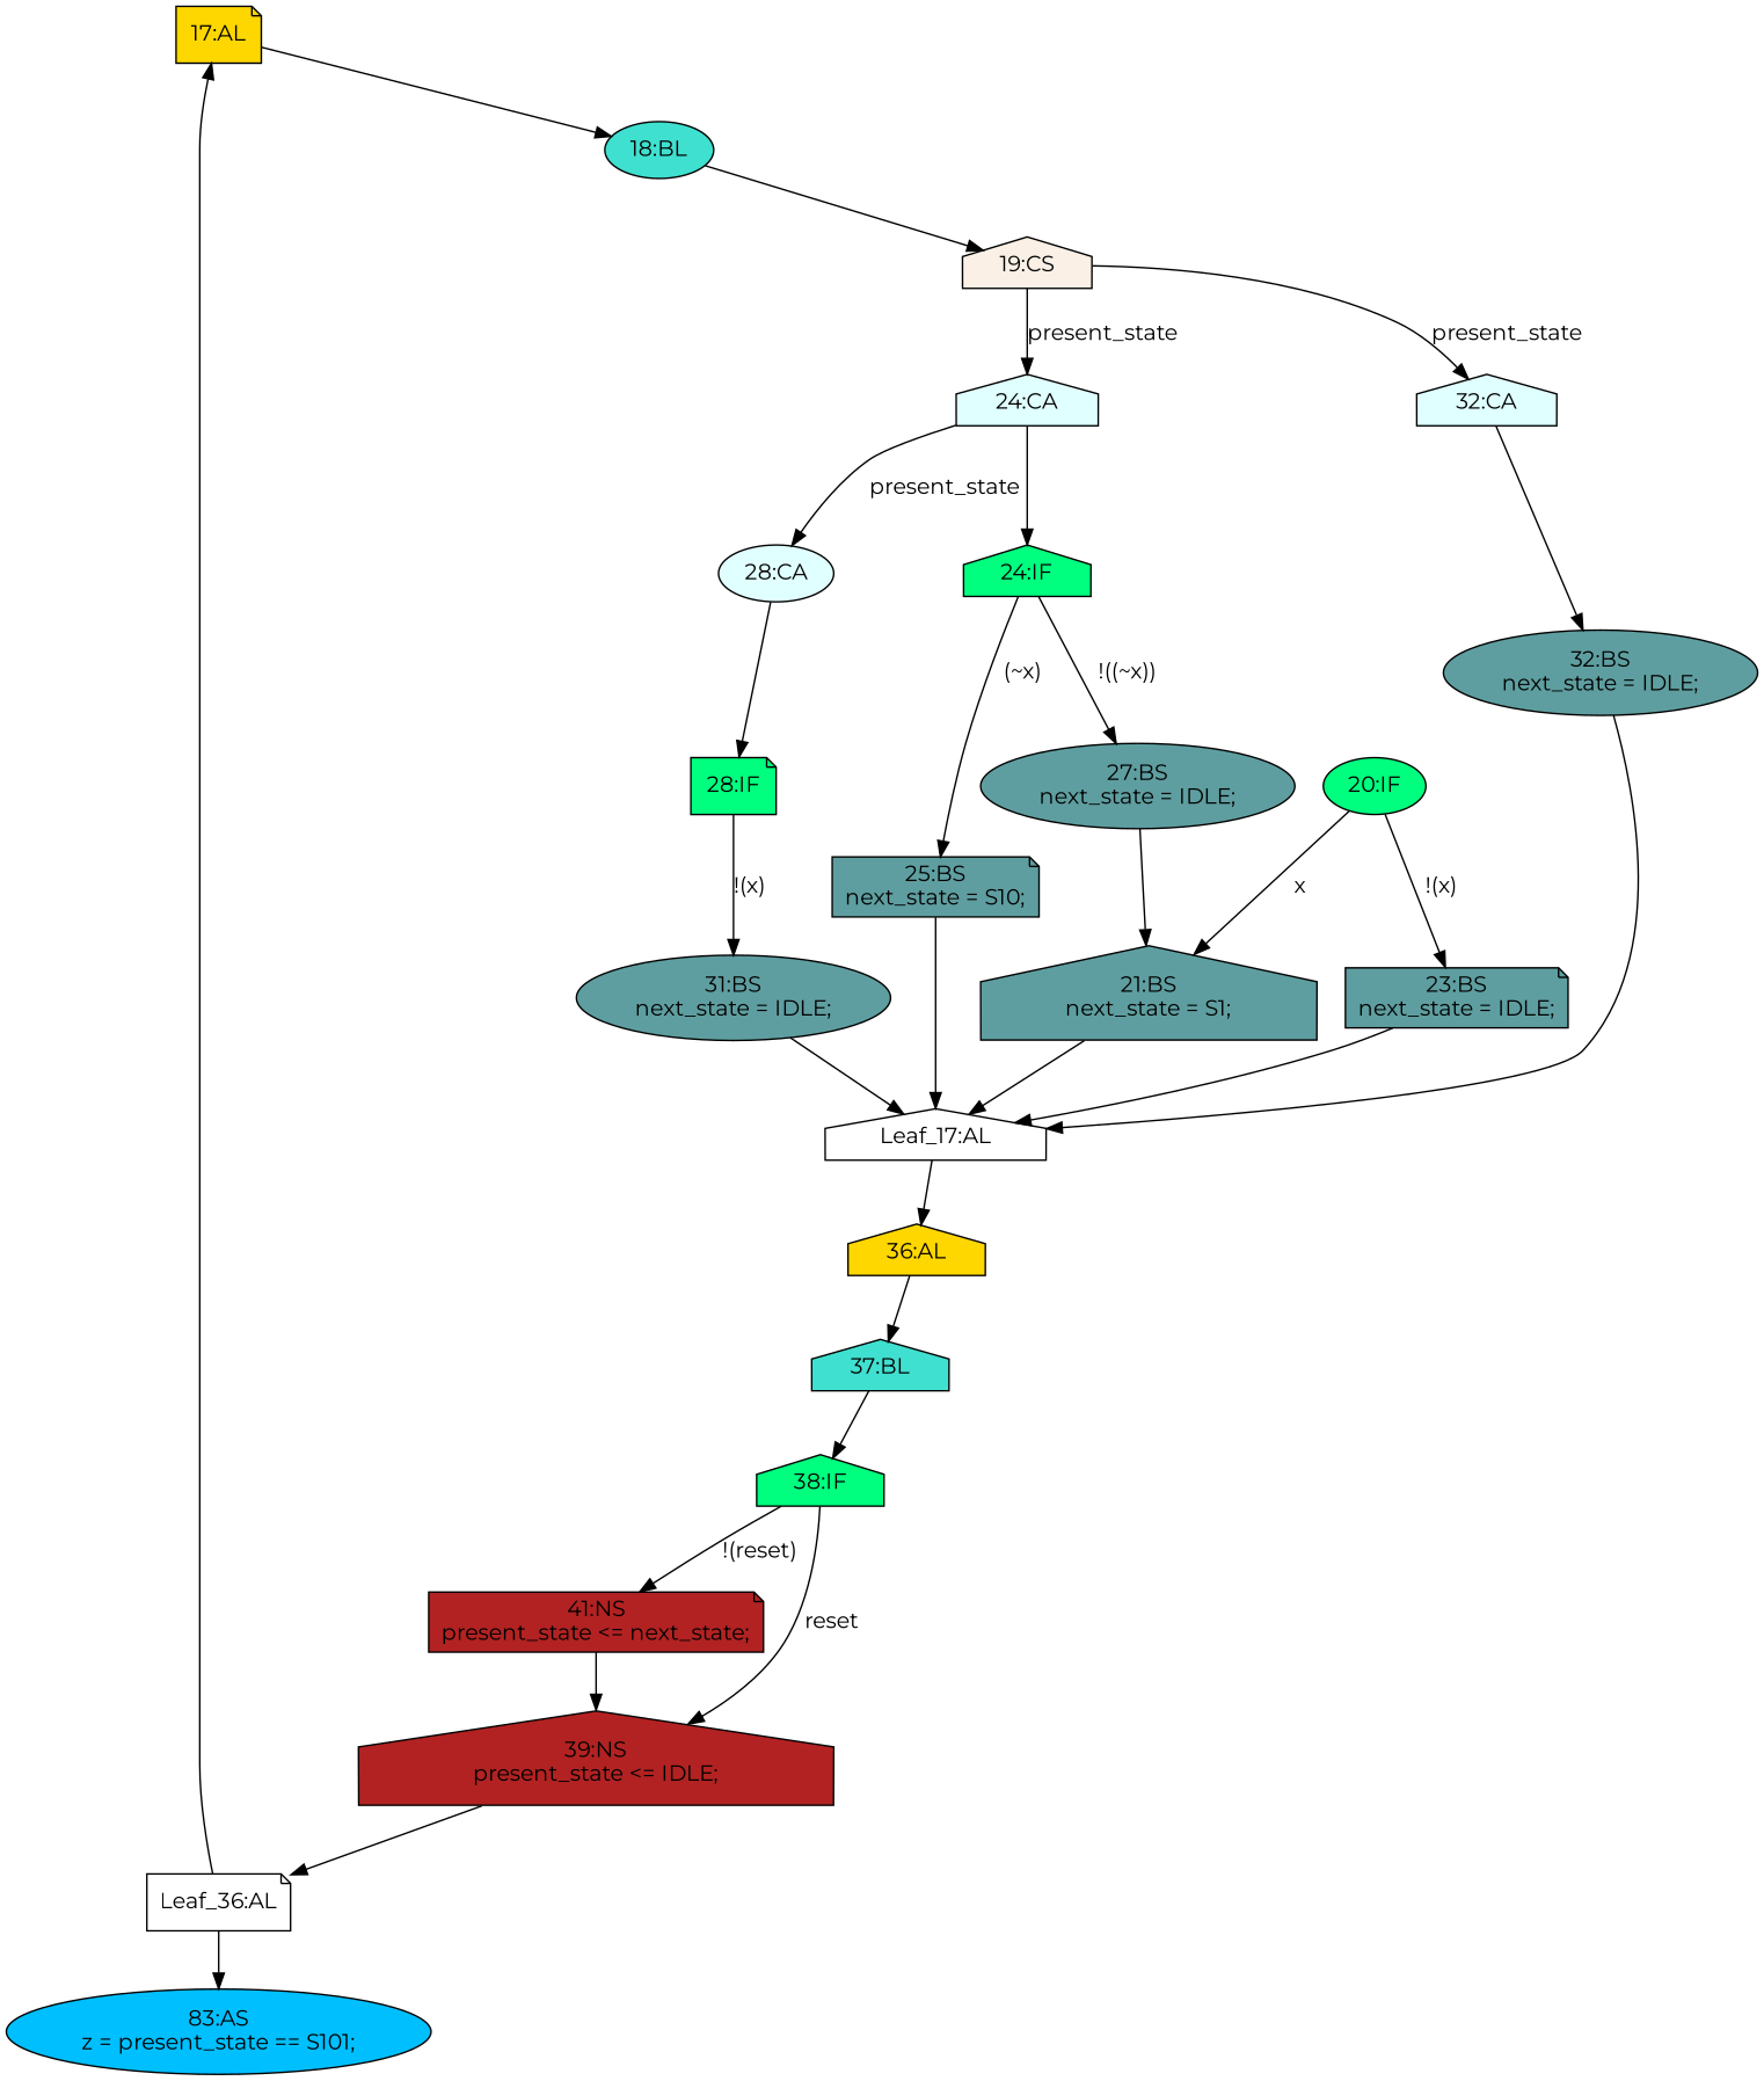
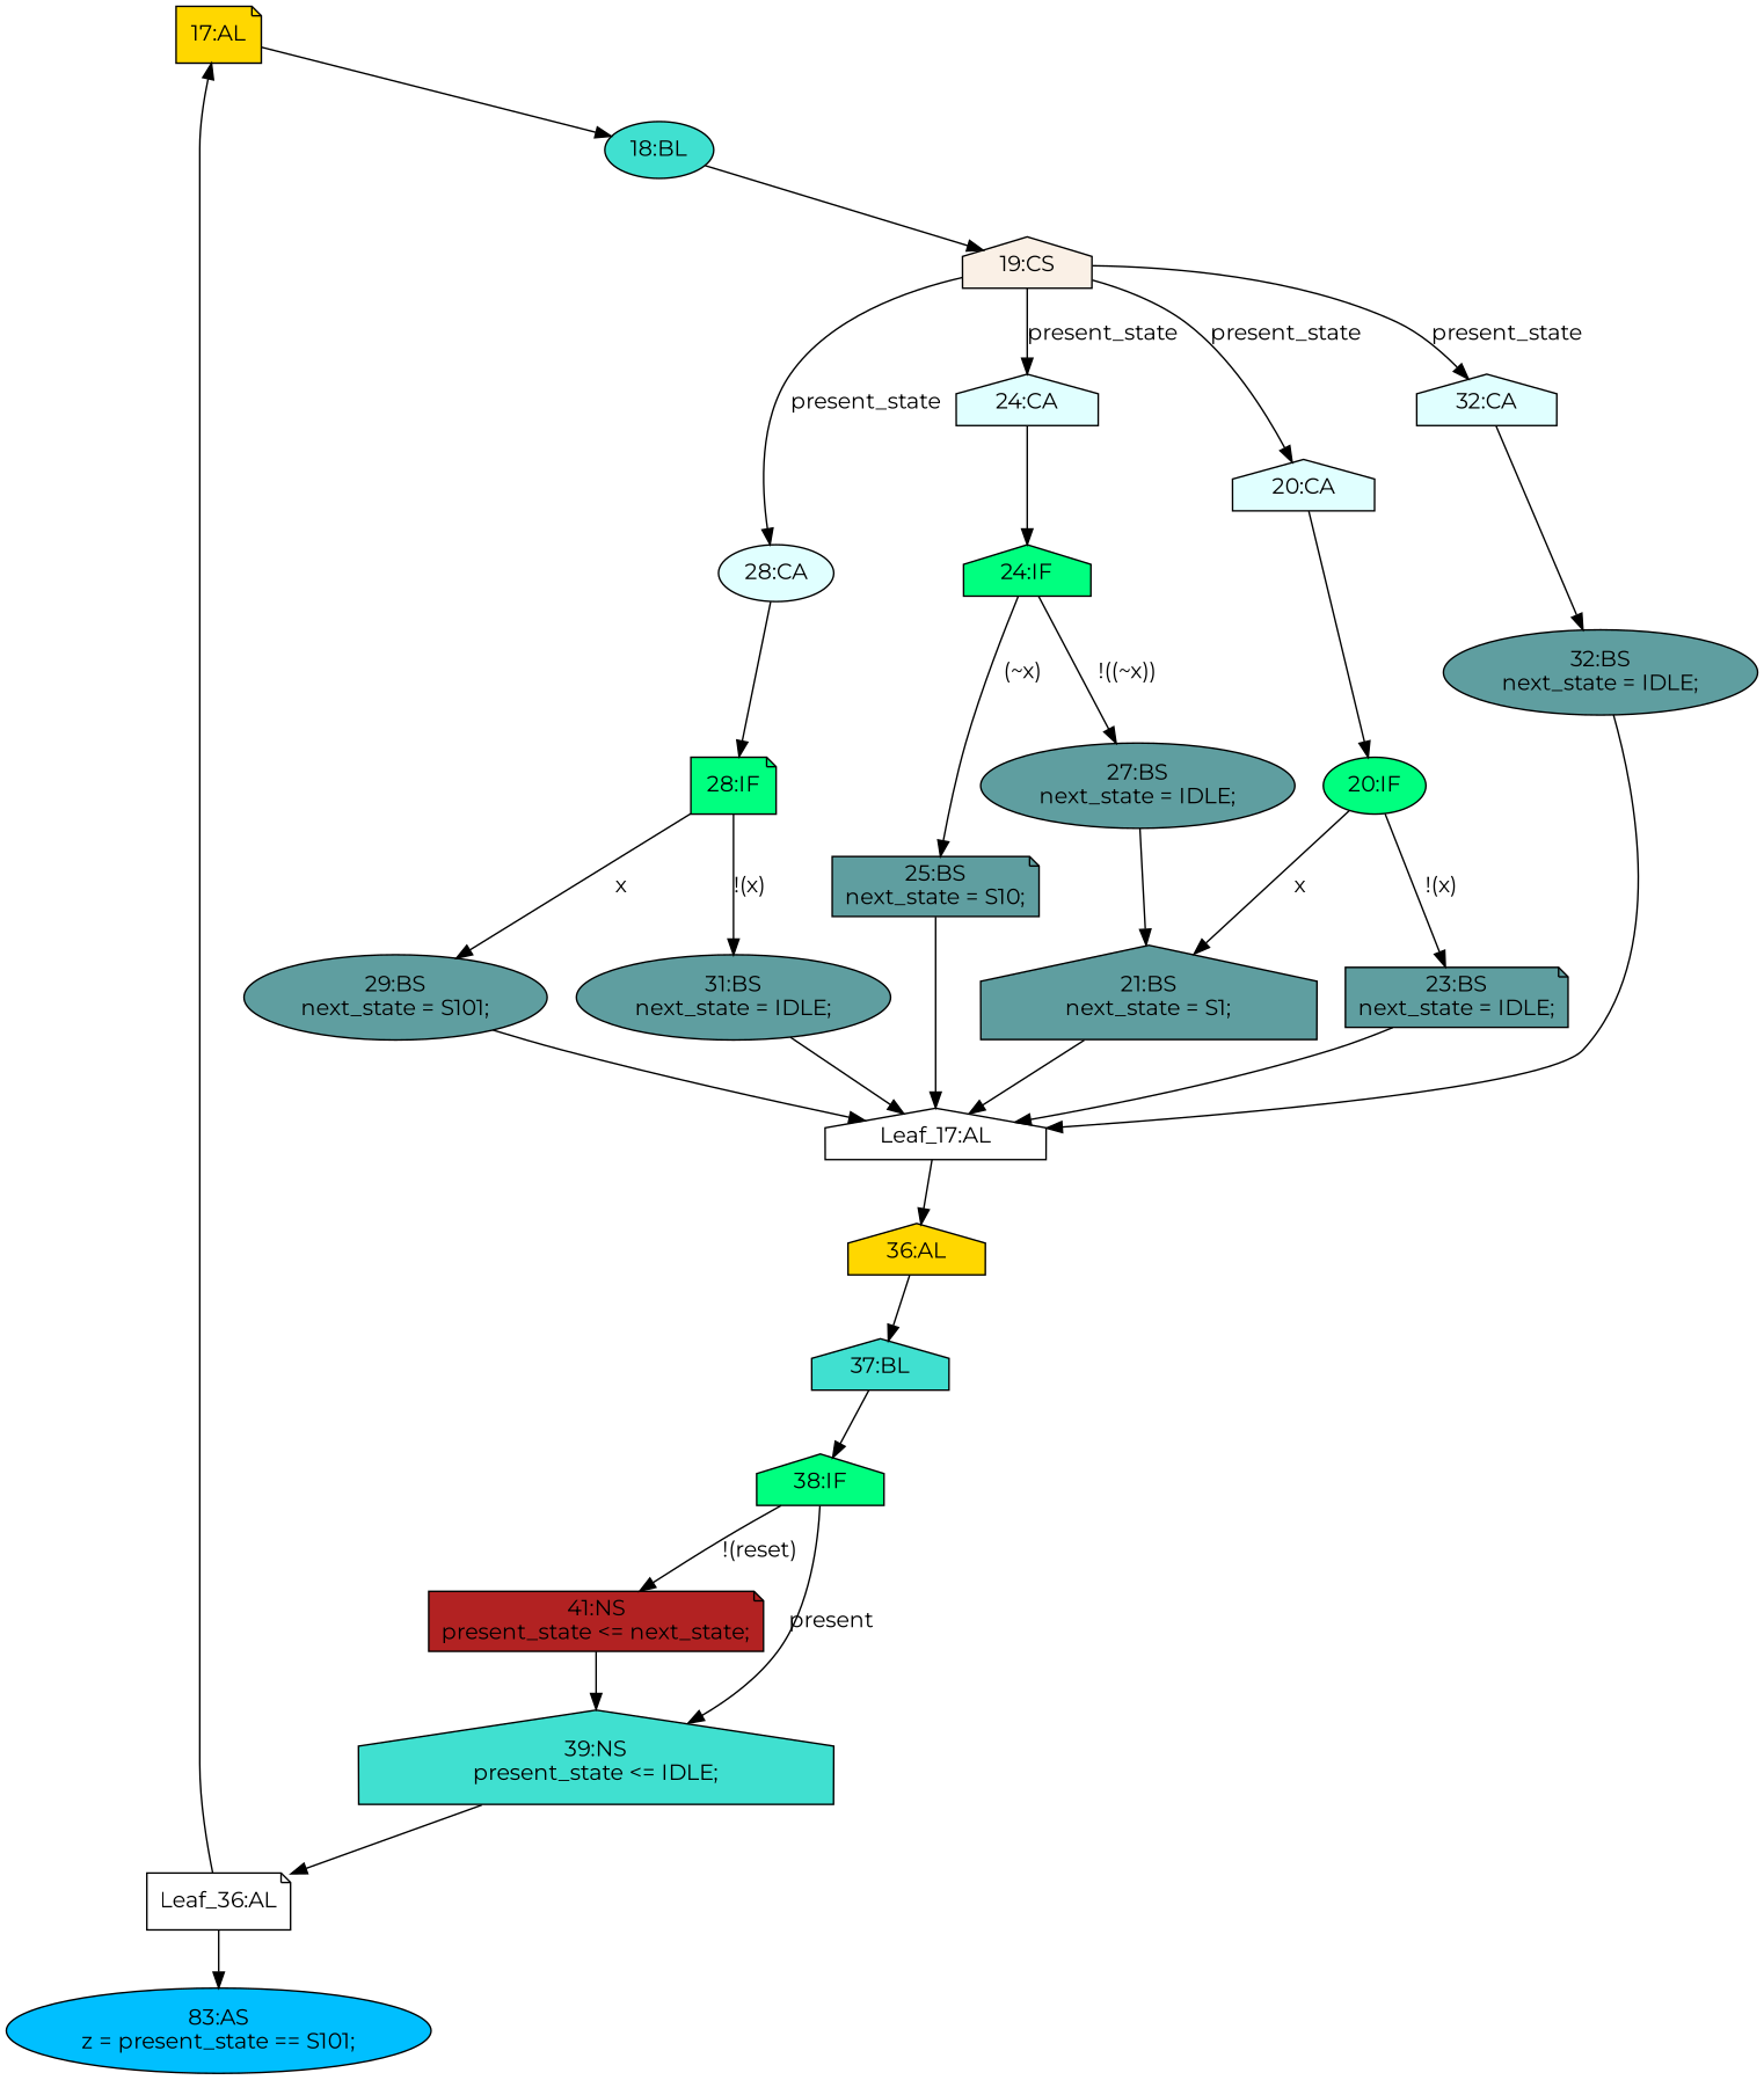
  strict digraph {
    fontname=Montserrat
    node [fillcolor=cadetblue fontname=Montserrat shape=house statements="[]" style=filled typ=BlockingSubstitution]
    edge [cond="[]" fontname=Montserrat lineno=None]
    n1 [ast="<pyverilog.vparser.ast.Always object at 0x7fd141f634d0>" clk_sens=False fillcolor=gold label="17:AL" sens="[]" shape=note typ=Always use_var="['x', 'present_state']"]
    n2 [ast="<pyverilog.vparser.ast.Block object at 0x7fd141f63610>" fillcolor=turquoise label="18:BL" shape=ellipse typ=Block]
    n3 [ast="<pyverilog.vparser.ast.CaseStatement object at 0x7fd141f66450>" fillcolor=linen label="19:CS" typ=CaseStatement]
    n4 [ast="<pyverilog.vparser.ast.Case object at 0x7fd141f71650>" fillcolor=lightcyan label="24:CA" typ=Case]
    n5 [ast="<pyverilog.vparser.ast.Case object at 0x7fd141fea1d0>" fillcolor=lightcyan label="32:CA" typ=Case]
+   n6 [ast="<pyverilog.vparser.ast.Case object at 0x7fd141f63790>" fillcolor=lightcyan label="20:CA" typ=Case]
    n7 [ast="<pyverilog.vparser.ast.Case object at 0x7fd141f66550>" fillcolor=lightcyan label="28:CA" shape=ellipse typ=Case]
    n8 [ast="<pyverilog.vparser.ast.IfStatement object at 0x7fd141f66950>" fillcolor=springgreen label="24:IF" typ=IfStatement]
    n9 [ast="<pyverilog.vparser.ast.BlockingSubstitution object at 0x7fd141f66ad0>" label="25:BS\nnext_state = S10;" shape=note statements="[<pyverilog.vparser.ast.BlockingSubstitution object at 0x7fd141f66ad0>]"]
    n10 [ast="<pyverilog.vparser.ast.BlockingSubstitution object at 0x7fd141f66f50>" label="27:BS\nnext_state = IDLE;" shape=ellipse statements="[<pyverilog.vparser.ast.BlockingSubstitution object at 0x7fd141f66f50>]"]
    n11 [def_var="['next_state']" label="Leaf_17:AL" fillcolor="" statements="" style="" typ=""]
    n12 [ast="<pyverilog.vparser.ast.BlockingSubstitution object at 0x7fd141f71450>" label="21:BS\nnext_state = S1;" statements="[<pyverilog.vparser.ast.BlockingSubstitution object at 0x7fd141f71450>]"]
    n13 [def_var="['present_state']" label="Leaf_36:AL" shape=note fillcolor="" statements="" style="" typ=""]
    n14 [ast="<pyverilog.vparser.ast.Assign object at 0x7fd141bd8390>" def_var="['z']" fillcolor=deepskyblue label="83:AS\nz = present_state == S101;" shape=ellipse typ=Assign use_var="['present_state']"]
    n15 [ast="<pyverilog.vparser.ast.IfStatement object at 0x7fd1422dee50>" fillcolor=springgreen label="28:IF" shape=note typ=IfStatement]
    n16 [ast="<pyverilog.vparser.ast.BlockingSubstitution object at 0x7fd141feaf90>" label="31:BS\nnext_state = IDLE;" shape=ellipse statements="[<pyverilog.vparser.ast.BlockingSubstitution object at 0x7fd141feaf90>]"]
+   n17 [ast="<pyverilog.vparser.ast.BlockingSubstitution object at 0x7fd141feae90>" label="29:BS\nnext_state = S101;" shape=ellipse statements="[<pyverilog.vparser.ast.BlockingSubstitution object at 0x7fd141feae90>]"]
    n18 [ast="<pyverilog.vparser.ast.Always object at 0x7fd141bd8350>" clk_sens=True fillcolor=gold label="36:AL" sens="['clk', 'reset']" typ=Always use_var="['reset', 'next_state']"]
    n19 [ast="<pyverilog.vparser.ast.BlockingSubstitution object at 0x7fd141f86510>" label="32:BS\nnext_state = IDLE;" shape=ellipse statements="[<pyverilog.vparser.ast.BlockingSubstitution object at 0x7fd141f86510>]"]
    n20 [ast="<pyverilog.vparser.ast.Block object at 0x7fd141bd8310>" fillcolor=turquoise label="37:BL" typ=Block]
    n21 [ast="<pyverilog.vparser.ast.IfStatement object at 0x7fd141f71550>" fillcolor=springgreen label="20:IF" shape=ellipse typ=IfStatement]
    n22 [ast="<pyverilog.vparser.ast.BlockingSubstitution object at 0x7fd141f7d610>" label="23:BS\nnext_state = IDLE;" shape=note statements="[<pyverilog.vparser.ast.BlockingSubstitution object at 0x7fd141f7d610>]"]
    n23 [ast="<pyverilog.vparser.ast.IfStatement object at 0x7fd141bd8d90>" fillcolor=springgreen label="38:IF" typ=IfStatement]
-   n24 [ast="<pyverilog.vparser.ast.NonblockingSubstitution object at 0x7fd141bd8a50>" fillcolor=firebrick label="39:NS\npresent_state <= IDLE;" statements="[<pyverilog.vparser.ast.NonblockingSubstitution object at 0x7fd141bd8a50>]" typ=NonblockingSubstitution]
+   n24 [ast="<pyverilog.vparser.ast.NonblockingSubstitution object at 0x7fd141bd8a50>" fillcolor=turquoise label="39:NS\npresent_state <= IDLE;" statements="[<pyverilog.vparser.ast.NonblockingSubstitution object at 0x7fd141bd8a50>]" typ=NonblockingSubstitution]
    n25 [ast="<pyverilog.vparser.ast.NonblockingSubstitution object at 0x7fd141bd8290>" fillcolor=firebrick label="41:NS\npresent_state <= next_state;" shape=note statements="[<pyverilog.vparser.ast.NonblockingSubstitution object at 0x7fd141bd8290>]" typ=NonblockingSubstitution]
    n1 -> n2
    n2 -> n3
    n3 -> n4 [cond="['present_state']" label=present_state lineno=19]
    n3 -> n5 [cond="['present_state']" label=present_state lineno=19]
-   n4 -> n7 [cond="['present_state']" label=present_state lineno=19]
+   n3 -> n6 [cond="['present_state']" label=present_state lineno=19]
+   n3 -> n7 [cond="['present_state']" label=present_state lineno=19]
    n4 -> n8
    n5 -> n19
+   n6 -> n21
    n7 -> n15
    n8 -> n9 [cond="['x']" label="(~x)" lineno=24]
    n8 -> n10 [cond="['x']" label="!((~x))" lineno=24]
    n9 -> n11
    n10 -> n12
    n11 -> n18 [cond="" lineno=""]
    n12 -> n11
    n13 -> n1 [cond="" lineno=""]
    n13 -> n14 [cond="" lineno=""]
    n15 -> n16 [cond="['x']" label="!(x)" lineno=28]
+   n15 -> n17 [cond="['x']" label=x lineno=28]
    n16 -> n11
+   n17 -> n11
    n18 -> n20
    n19 -> n11
    n20 -> n23
    n21 -> n12 [cond="['x']" label=x lineno=20]
    n21 -> n22 [cond="['x']" label="!(x)" lineno=20]
    n22 -> n11
-   n23 -> n24 [cond="['reset']" label=reset lineno=38]
+   n23 -> n24 [cond="['reset']" label=present lineno=38]
    n23 -> n25 [cond="['reset']" label="!(reset)" lineno=38]
    n24 -> n13
    n25 -> n24
  }
